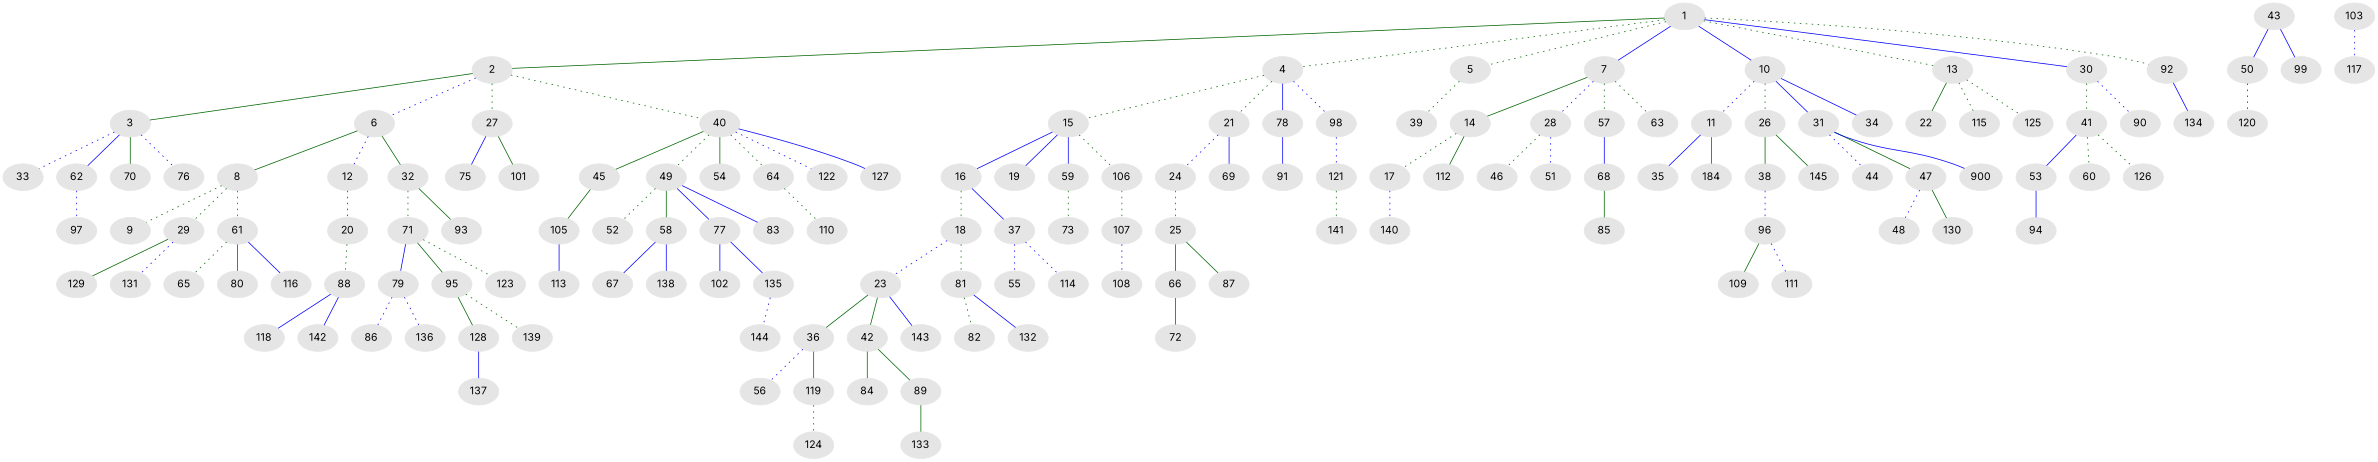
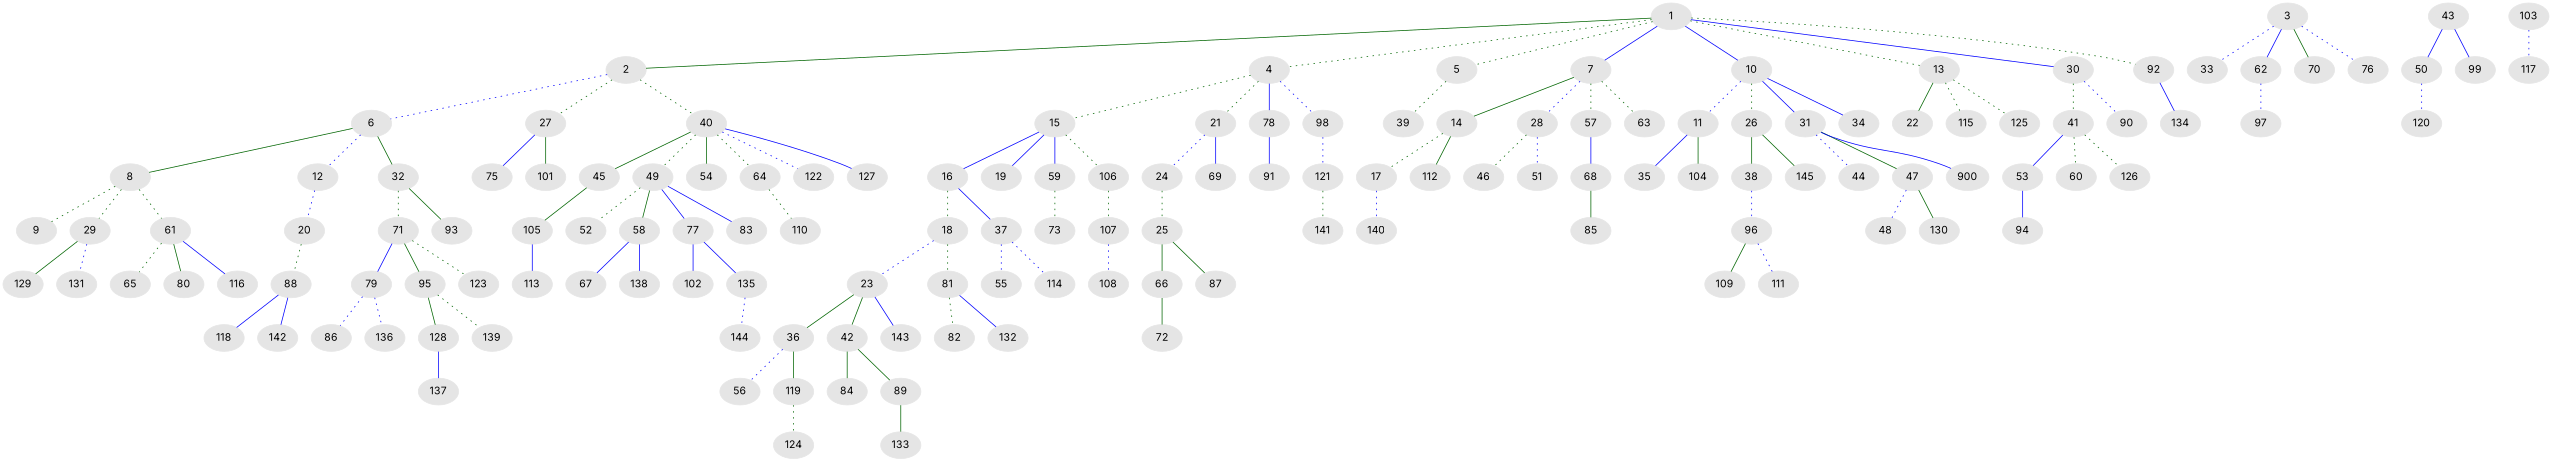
  graph {
    fontname=Inter
    node [color=gray90 fontname=Inter style=filled]
    edge [color=darkgreen fontname=Inter style=solid]
    1
    2
    4
    5
    7
    10
    13
    30
    92
    3
    6
    27
    40
    15
    21
    78
    98
    39
    14
    28
    57
    63
    11
    26
    31
    34
    22
    115
    125
    41
    90
    134
    33
    62
    70
    76
    8
    12
    32
    75
    101
    45
    49
    54
    64
    122
    127
    97
    16
    19
    59
    106
    24
    69
    91
    121
    9
    29
    61
    20
    71
    93
    17
    112
    46
    51
    68
    129
    131
    65
    80
    116
    35
-   104 [label=184]
+   104
    38
    145
    44
    47
    n79 [label=900]
    88
    140
    18
    37
    73
    107
    23
    81
    55
    114
    36
    42
    143
    82
    132
    118
    142
    25
    43
    50
    99
    56
    119
    84
    89
    66
    87
    72
    96
    53
    60
    126
    48
    130
    79
    95
    123
    124
    109
    111
    105
    52
    58
    77
    83
    110
    94
    133
    120
    113
    67
    138
    102
    135
    85
    86
    136
    128
    139
    103
    117
    144
    137
    141
    108
    1 -- 2
    1 -- 4 [style=dotted]
    1 -- 5 [style=dotted]
    1 -- 7 [color=blue]
    1 -- 10 [color=blue]
    1 -- 13 [style=dotted]
    1 -- 30 [color=blue]
    1 -- 92 [style=dotted]
-   2 -- 3
    2 -- 6 [color=blue style=dotted]
    2 -- 27 [style=dotted]
    2 -- 40 [style=dotted]
    4 -- 15 [style=dotted]
    4 -- 21 [style=dotted]
    4 -- 78 [color=blue]
    4 -- 98 [color=blue style=dotted]
    5 -- 39 [style=dotted]
    7 -- 14
    7 -- 28 [color=blue style=dotted]
    7 -- 57 [style=dotted]
    7 -- 63 [style=dotted]
    10 -- 11 [color=blue style=dotted]
    10 -- 26 [style=dotted]
    10 -- 31 [color=blue]
    10 -- 34 [color=blue]
    13 -- 22
    13 -- 115 [style=dotted]
    13 -- 125 [style=dotted]
    30 -- 41 [style=dotted]
    30 -- 90 [color=blue style=dotted]
    92 -- 134 [color=blue]
    3 -- 33 [color=blue style=dotted]
    3 -- 62 [color=blue]
    3 -- 70
    3 -- 76 [color=blue style=dotted]
    6 -- 8
    6 -- 12 [color=blue style=dotted]
    6 -- 32
    27 -- 75 [color=blue]
    27 -- 101
    40 -- 45
    40 -- 49 [style=dotted]
    40 -- 54
    40 -- 64 [style=dotted]
    40 -- 122 [color=blue style=dotted]
    40 -- 127 [color=blue]
    15 -- 16 [color=blue]
    15 -- 19 [color=blue]
    15 -- 59 [color=blue]
    15 -- 106 [style=dotted]
    21 -- 24 [color=blue style=dotted]
    21 -- 69 [color=blue]
    78 -- 91 [color=blue]
    98 -- 121 [color=blue style=dotted]
    14 -- 17 [style=dotted]
    14 -- 112
    28 -- 46 [style=dotted]
    28 -- 51 [color=blue style=dotted]
    57 -- 68 [color=blue]
    11 -- 35 [color=blue]
    11 -- 104
    26 -- 38
    26 -- 145
    31 -- 44 [color=blue style=dotted]
    31 -- 47
    31 -- n79 [color=blue]
    41 -- 53 [color=blue]
    41 -- 60 [style=dotted]
    41 -- 126 [style=dotted]
    62 -- 97 [color=blue style=dotted]
    8 -- 9 [style=dotted]
    8 -- 29 [style=dotted]
    8 -- 61 [style=dotted]
    12 -- 20 [color=blue style=dotted]
    32 -- 71 [style=dotted]
    32 -- 93
    45 -- 105
    49 -- 52 [style=dotted]
    49 -- 58
    49 -- 77 [color=blue]
    49 -- 83 [color=blue]
    64 -- 110 [style=dotted]
    16 -- 18 [style=dotted]
    16 -- 37 [color=blue]
    59 -- 73 [style=dotted]
    106 -- 107 [style=dotted]
    24 -- 25 [style=dotted]
    121 -- 141 [style=dotted]
    29 -- 129
    29 -- 131 [color=blue style=dotted]
    61 -- 65 [style=dotted]
    61 -- 80
    61 -- 116 [color=blue]
    20 -- 88 [style=dotted]
    71 -- 79 [color=blue]
    71 -- 95
    71 -- 123 [style=dotted]
    17 -- 140 [color=blue style=dotted]
    68 -- 85
    38 -- 96 [color=blue style=dotted]
    47 -- 48 [color=blue style=dotted]
    47 -- 130
    88 -- 118 [color=blue]
    88 -- 142 [color=blue]
    18 -- 23 [color=blue style=dotted]
    18 -- 81 [style=dotted]
    37 -- 55 [color=blue style=dotted]
    37 -- 114 [color=blue style=dotted]
    107 -- 108 [color=blue style=dotted]
    23 -- 36
    23 -- 42
    23 -- 143 [color=blue]
    81 -- 82 [style=dotted]
    81 -- 132 [color=blue]
    36 -- 56 [color=blue style=dotted]
    36 -- 119
    42 -- 84
    42 -- 89
    25 -- 66
    25 -- 87
    43 -- 50 [color=blue]
    43 -- 99 [color=blue]
    50 -- 120 [color=blue style=dotted]
    119 -- 124 [style=dotted]
    89 -- 133
    66 -- 72
    96 -- 109
    96 -- 111 [color=blue style=dotted]
    53 -- 94 [color=blue]
    79 -- 86 [color=blue style=dotted]
    79 -- 136 [color=blue style=dotted]
    95 -- 128
    95 -- 139 [style=dotted]
    105 -- 113 [color=blue]
    58 -- 67 [color=blue]
    58 -- 138 [color=blue]
    77 -- 102 [color=blue]
    77 -- 135 [color=blue]
    135 -- 144 [color=blue style=dotted]
    128 -- 137 [color=blue]
    103 -- 117 [color=blue style=dotted]
  }
